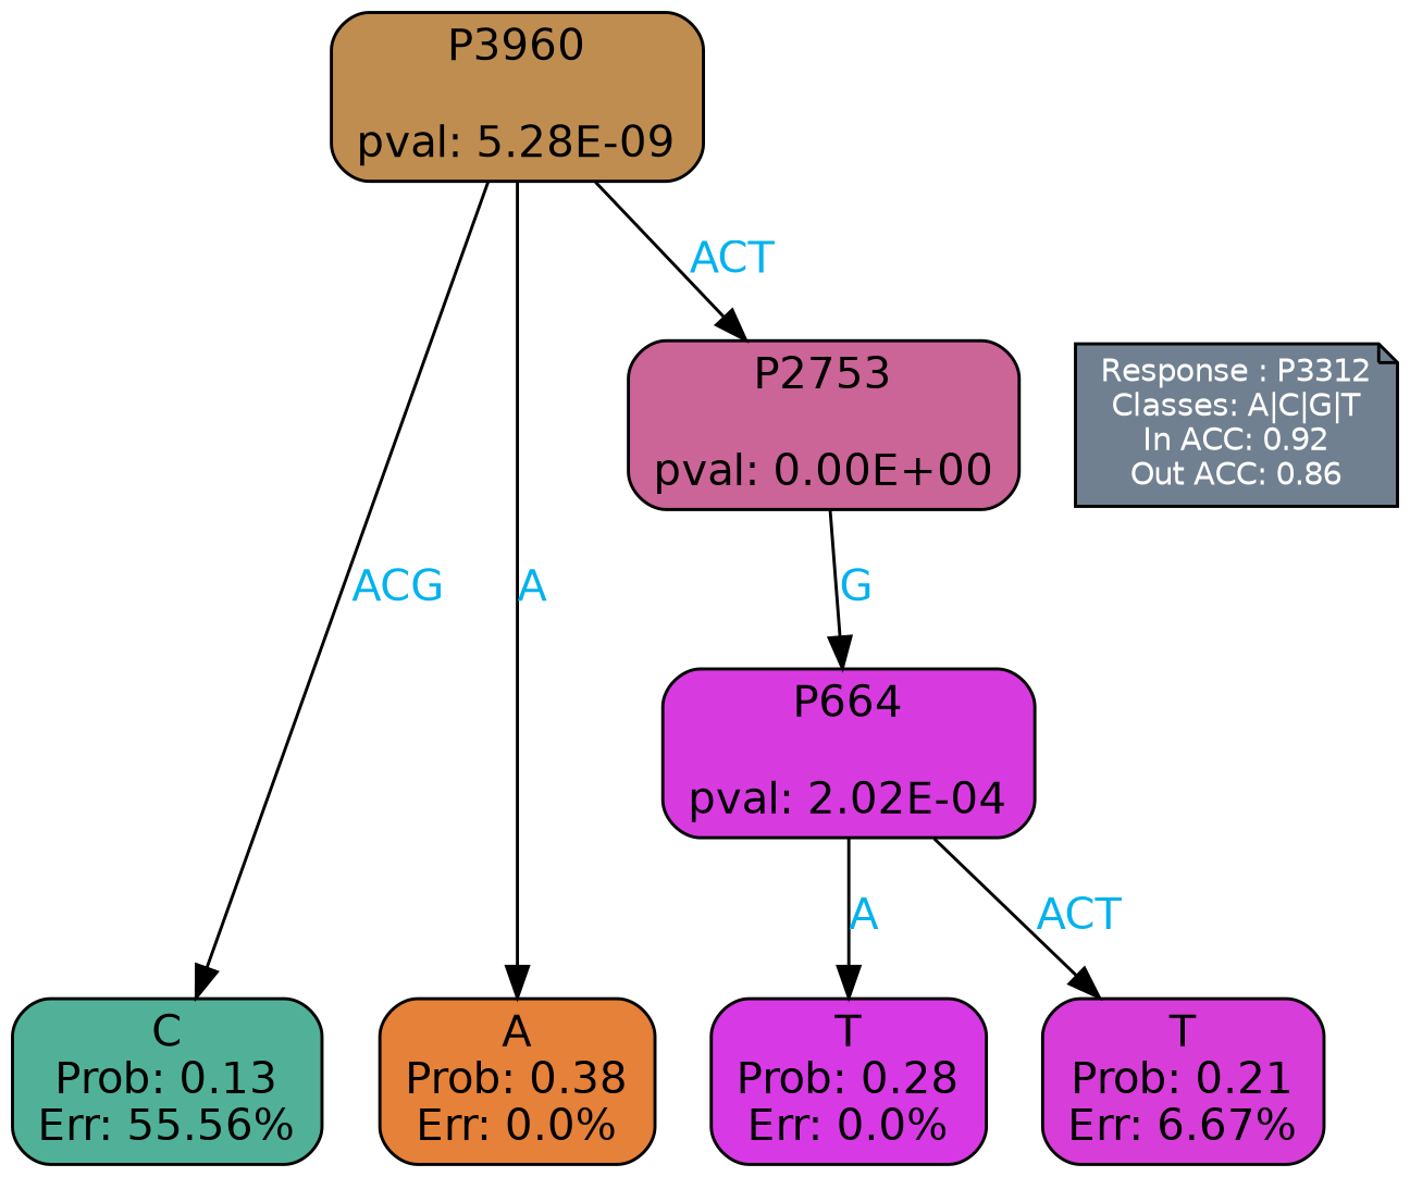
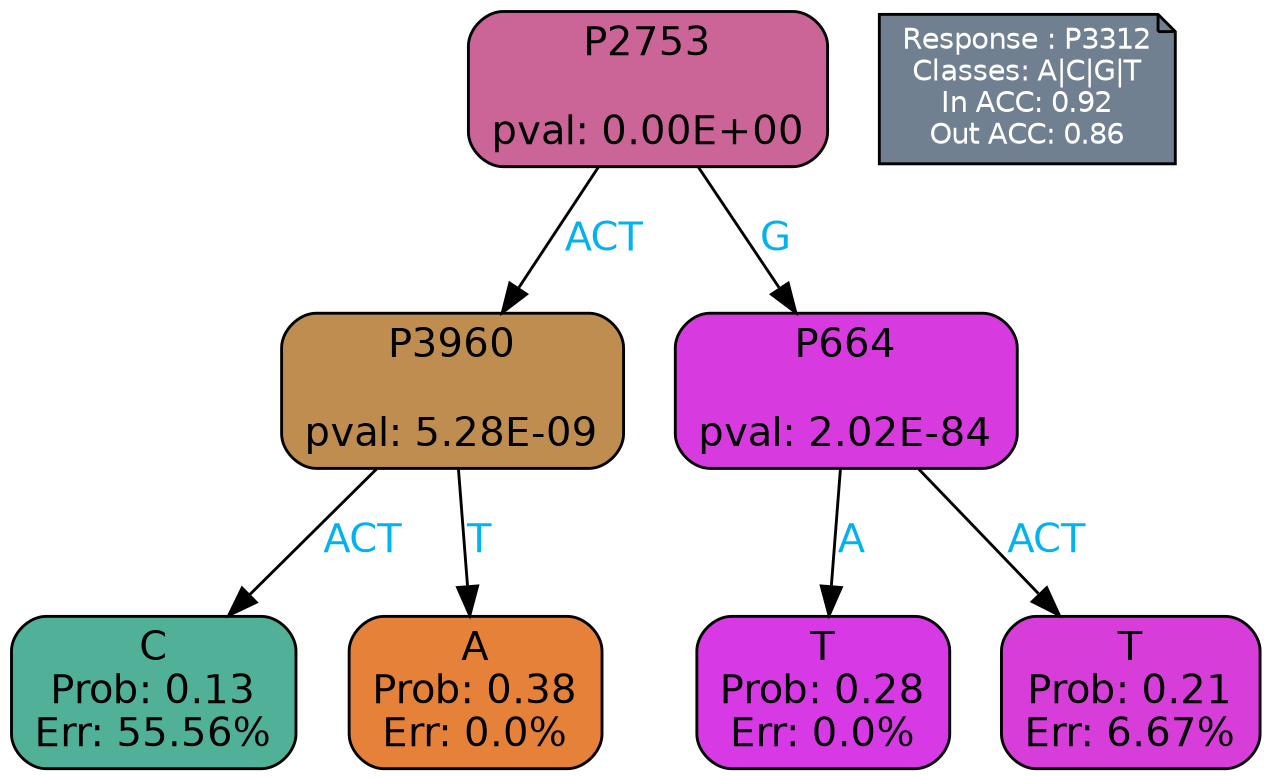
  digraph {
    ranksep=equally
    splines=polylines
    node [color=black fontname=helvetica shape=box style="filled, rounded"]
    edge [fontcolor=deepskyblue2 fontname=helvetica]
    n1 [fillcolor="#50b198" label="C\nProb: 0.13\nErr: 55.56%"]
    n2 [fillcolor="#e58139" label="A\nProb: 0.38\nErr: 0.0%"]
    n3 [fillcolor="#d739e5" label="T\nProb: 0.28\nErr: 0.0%"]
    n4 [fillcolor="#d73dd9" label="T\nProb: 0.21\nErr: 6.67%"]
    n5 [align=left fillcolor=slategray fontcolor=white fontsize=10 label="Response : P3312\nClasses: A|C|G|T\nIn ACC: 0.92\nOut ACC: 0.86\n" shape=note style=filled]
    n6 [fillcolor="#cb6497" label="P2753\n\npval: 0.00E+00"]
    n7 [fillcolor="#bf8d50" label="P3960\n\npval: 5.28E-09"]
-   n8 [fillcolor="#d73be0" label="P664\n\npval: 2.02E-04"]
+   n8 [fillcolor="#d73be0" label="P664\n\npval: 2.02E-84"]
    subgraph sub_1 {
      rank=same
      n1
      n2
      n3
      n4
    }
    subgraph sub_2 {
      rank=same
      n5
      n6
    }
-   n7 -> n6 [label=ACT]
+   n6 -> n7 [label=ACT]
    n6 -> n8 [label=G]
-   n7 -> n1 [label=ACG]
-   n7 -> n2 [label=A]
+   n7 -> n1 [label=ACT]
+   n7 -> n2 [label=T]
    n8 -> n3 [label=A]
    n8 -> n4 [label=ACT]
  }
